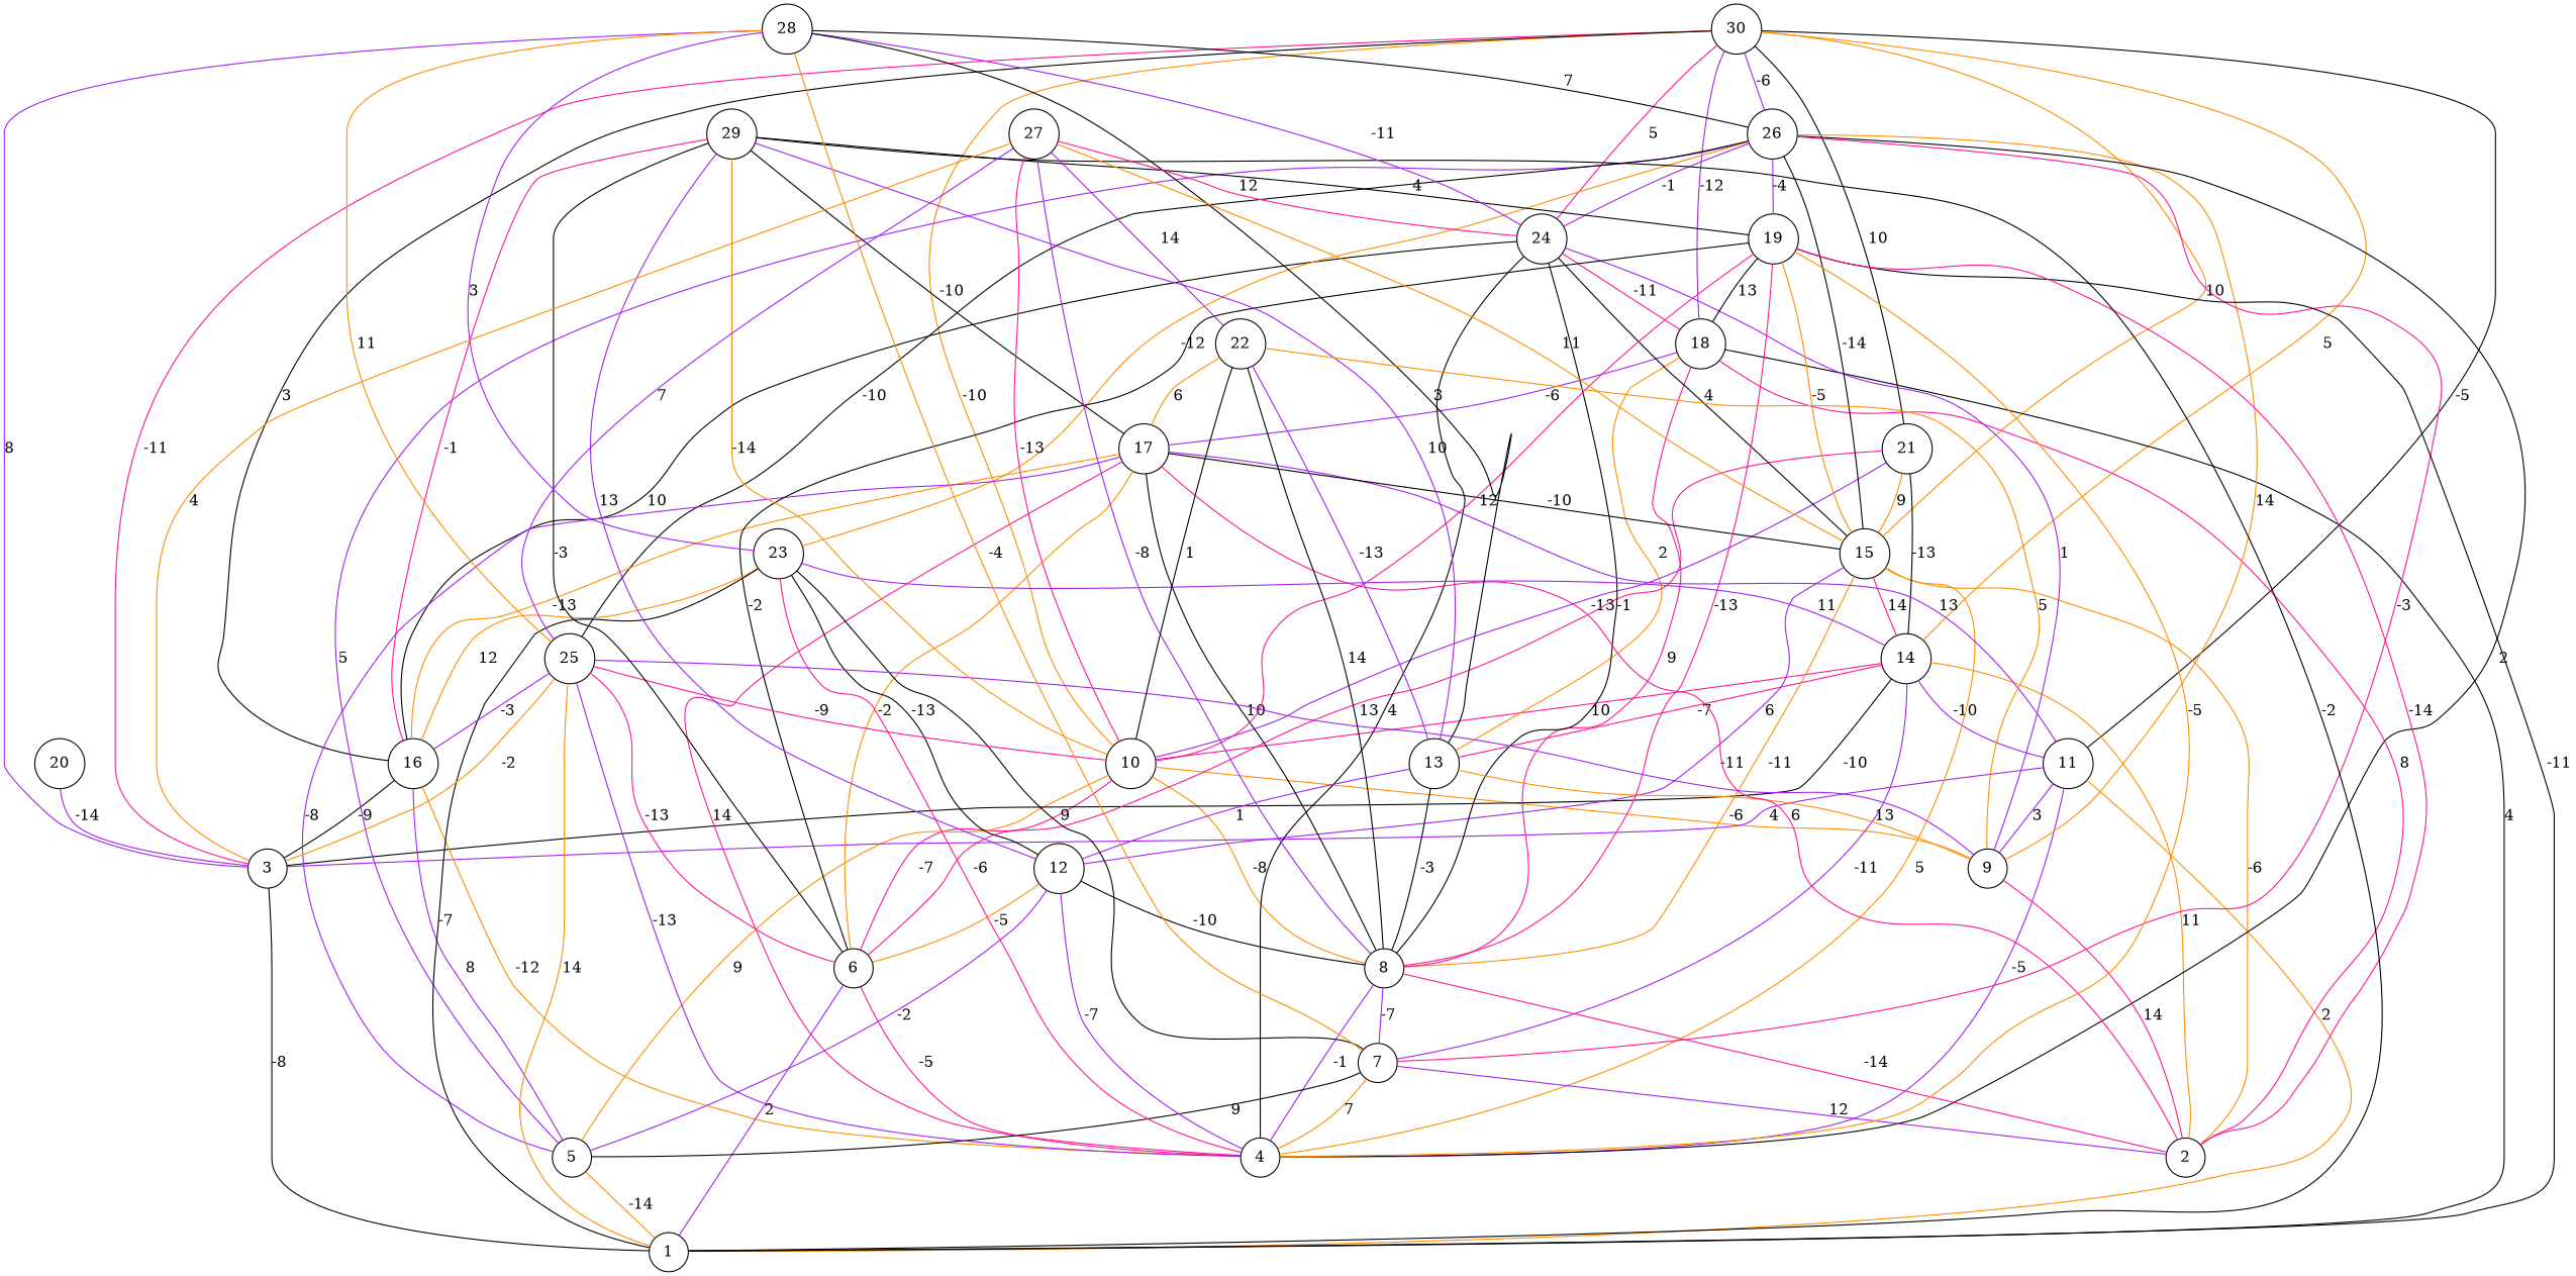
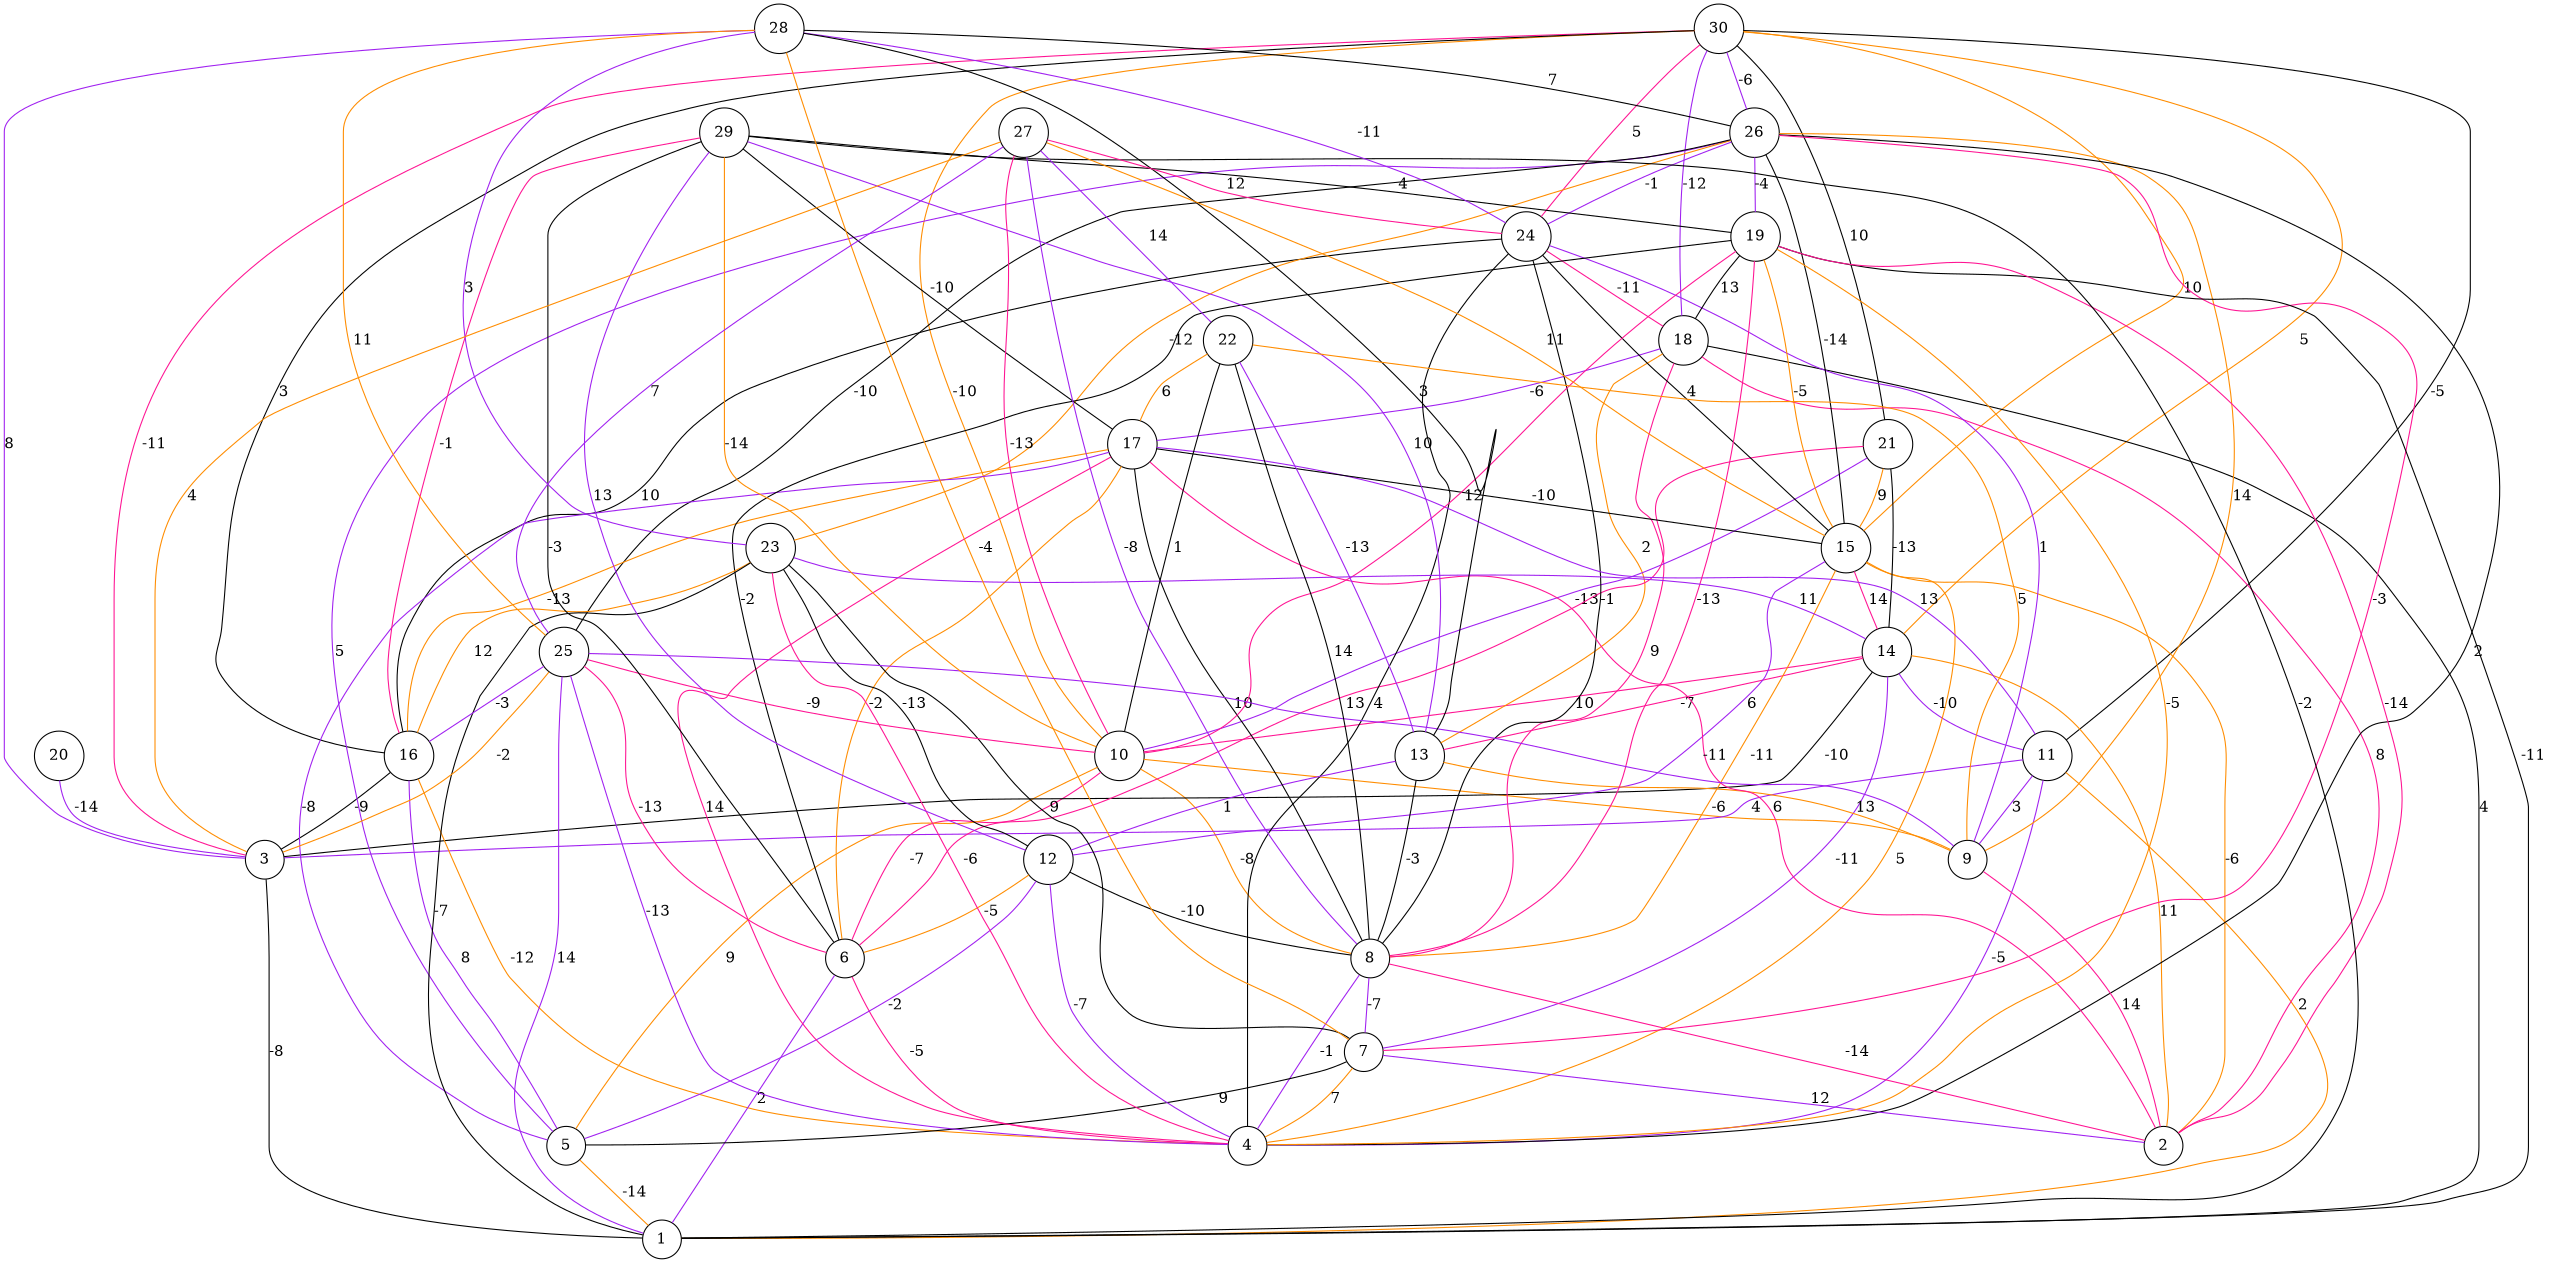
  graph {
    fontname="Helvetica,Arial,sans-serif"
    node [shape=circle]
    edge [color=purple]
    30
    3
    10
    11
    14
    15
    16
    18
    21
    24
    26
    1
    6
    8
    5
    9
    4
    13
    7
    2
    12
    17
    19
    23
    25
    29
    28
    27
    22
    20
    30 -- 3 [color=deeppink label=-11]
    30 -- 10 [color=darkorange label=-10]
    30 -- 11 [color=black label=-5]
    30 -- 14 [color=darkorange label=5]
    30 -- 15 [color=darkorange label=10]
    30 -- 16 [color=black label=3]
    30 -- 18 [label=-12]
    30 -- 21 [color=black label=10]
    30 -- 24 [color=deeppink label=5]
    30 -- 26 [label=-6]
    3 -- 1 [color=black label=-8]
    10 -- 6 [color=deeppink label=-7]
    10 -- 8 [color=darkorange label=-8]
    10 -- 5 [color=darkorange label=9]
    10 -- 9 [color=darkorange label=-6]
    11 -- 3 [label=4]
    11 -- 1 [color=darkorange label=2]
    11 -- 9 [label=3]
    11 -- 4 [label=-5]
    14 -- 3 [color=black label=-10]
    14 -- 10 [color=deeppink label=10]
    14 -- 11 [label=-10]
    14 -- 13 [color=deeppink label=-7]
    14 -- 7 [label=-11]
    14 -- 2 [color=darkorange label=11]
    15 -- 14 [color=deeppink label=14]
    15 -- 8 [color=darkorange label=-11]
    15 -- 4 [color=darkorange label=5]
    15 -- 2 [color=darkorange label=-6]
    15 -- 12 [label=6]
    16 -- 3 [color=black label=-9]
    16 -- 5 [label=8]
    16 -- 4 [color=darkorange label=-12]
    18 -- 1 [color=black label=4]
    18 -- 8 [color=deeppink label=9]
    18 -- 13 [color=darkorange label=2]
    18 -- 2 [color=deeppink label=8]
    18 -- 17 [label=-6]
    21 -- 10 [label=-13]
    21 -- 14 [color=black label=-13]
    21 -- 15 [color=darkorange label=9]
    21 -- 6 [color=deeppink label=13]
    24 -- 15 [color=black label=4]
    24 -- 16 [color=black label=10]
    24 -- 18 [color=deeppink label=-11]
    24 -- 8 [color=black label=-1]
    24 -- 9 [label=1]
    24 -- 4 [color=black label=4]
    26 -- 15 [color=black label=-14]
    26 -- 24 [label=-1]
    26 -- 5 [label=5]
    26 -- 9 [color=darkorange label=14]
    26 -- 4 [color=black label=2]
    26 -- 7 [color=deeppink label=-3]
    26 -- 19 [label=-4]
    26 -- 23 [color=darkorange label=-12]
    26 -- 25 [color=black label=-10]
    6 -- 1 [label=2]
    6 -- 4 [color=deeppink label=-5]
    8 -- 4 [label=-1]
    8 -- 7 [label=-7]
    8 -- 2 [color=deeppink label=-14]
    5 -- 1 [color=darkorange label=-14]
    9 -- 2 [color=deeppink label=14]
    13 -- 8 [color=black label=-3]
    13 -- 9 [color=darkorange label=13]
    13 -- 12 [label=1]
    7 -- 5 [color=black label=9]
    7 -- 4 [color=darkorange label=7]
    7 -- 2 [label=12]
    12 -- 6 [color=darkorange label=-5]
    12 -- 8 [color=black label=-10]
    12 -- 5 [label=-2]
    12 -- 4 [label=-7]
    17 -- 11 [label=13]
    17 -- 15 [color=black label=-10]
    17 -- 16 [color=darkorange label=-13]
    17 -- 6 [color=darkorange label=-2]
    17 -- 8 [color=black label=10]
    17 -- 5 [label=-8]
    17 -- 4 [color=deeppink label=14]
    17 -- 2 [color=deeppink label=6]
    19 -- 10 [color=deeppink label=12]
    19 -- 15 [color=darkorange label=-5]
    19 -- 18 [color=black label=13]
    19 -- 1 [color=black label=-11]
    19 -- 6 [color=black label=-2]
    19 -- 8 [color=deeppink label=-13]
    19 -- 4 [color=darkorange label=-5]
    19 -- 2 [color=deeppink label=-14]
    23 -- 14 [label=11]
    23 -- 16 [color=darkorange label=12]
    23 -- 1 [color=black label=-7]
    23 -- 4 [color=deeppink label=-6]
    23 -- 7 [color=black label=9]
    23 -- 12 [color=black label=-13]
    25 -- 3 [color=darkorange label=-2]
    25 -- 10 [color=deeppink label=-9]
    25 -- 16 [label=-3]
-   25 -- 1 [color=darkorange label=14]
+   25 -- 1 [label=14]
    25 -- 6 [color=deeppink label=-13]
    25 -- 9 [label=-11]
    25 -- 4 [label=-13]
    29 -- 10 [color=darkorange label=-14]
    29 -- 16 [color=deeppink label=-1]
    29 -- 1 [color=black label=-2]
    29 -- 6 [color=black label=-3]
    29 -- 13 [label=10]
    29 -- 12 [label=13]
    29 -- 17 [color=black label=-10]
    29 -- 19 [color=black label=4]
    28 -- 3 [label=8]
    28 -- 24 [label=-11]
    28 -- 26 [color=black label=7]
    28 -- 13 [color=black label=3]
    28 -- 7 [color=darkorange label=-4]
    28 -- 23 [label=3]
    28 -- 25 [color=darkorange label=11]
    27 -- 3 [color=darkorange label=4]
    27 -- 10 [color=deeppink label=-13]
    27 -- 15 [color=darkorange label=11]
    27 -- 24 [color=deeppink label=12]
    27 -- 8 [label=-8]
    27 -- 25 [label=7]
    27 -- 22 [label=14]
    22 -- 10 [color=black label=1]
    22 -- 8 [color=black label=14]
    22 -- 9 [color=darkorange label=5]
    22 -- 13 [label=-13]
    22 -- 17 [color=darkorange label=6]
    20 -- 3 [label=-14]
  }
